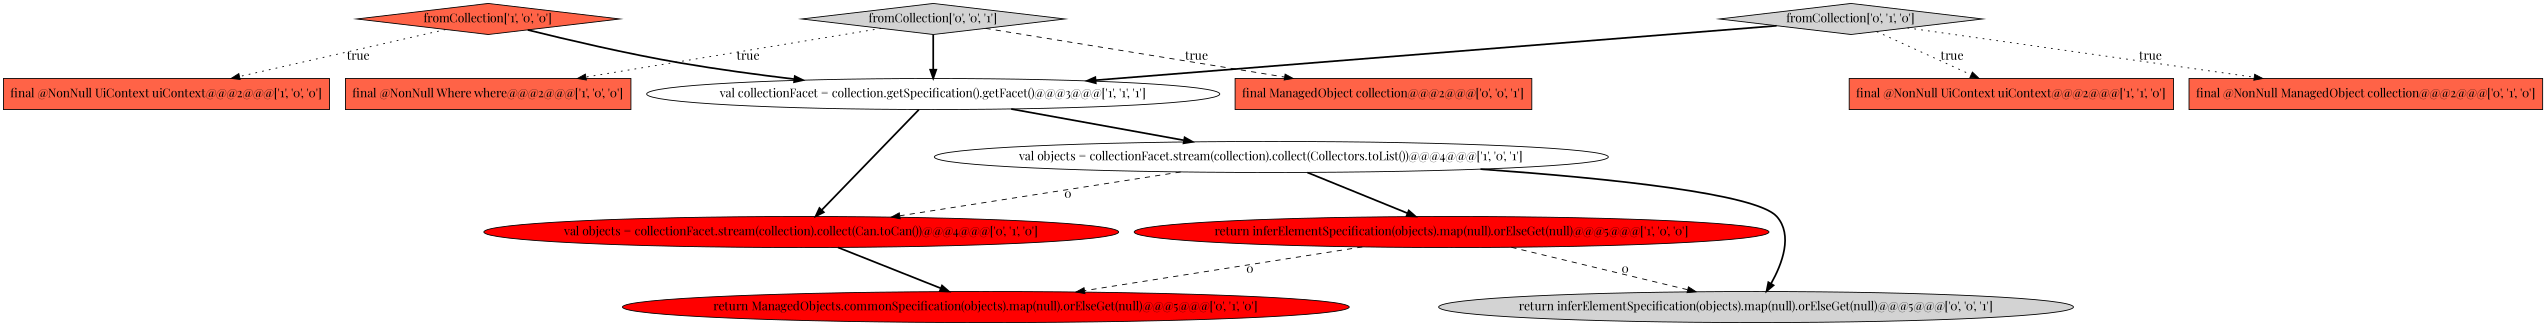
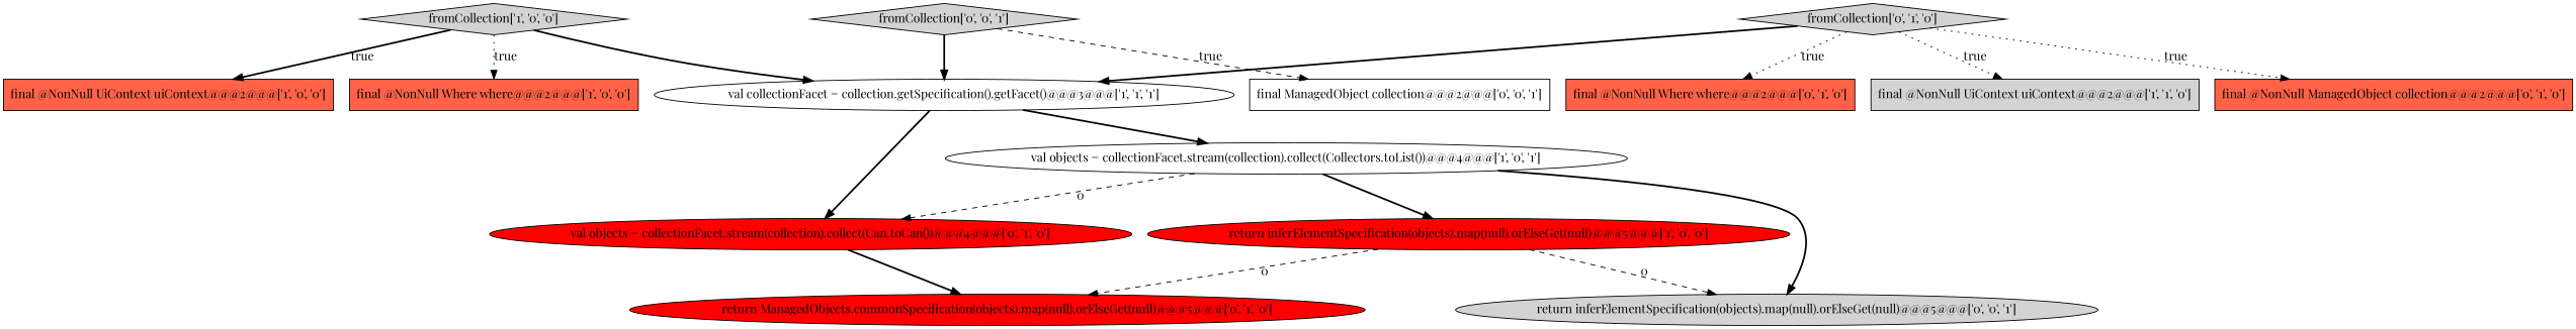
  digraph {
    fontname="Playfair Display"
    node [fillcolor=tomato fontname="Playfair Display" shape=box style=filled]
    edge [fontname="Playfair Display" style=bold]
    n1 [label="final @NonNull Where where@@@2@@@['1', '0', '0']"]
    n2 [fillcolor=red label="return inferElementSpecification(objects).map(null).orElseGet(null)@@@5@@@['1', '0', '0']" shape=ellipse]
    n3 [fillcolor=lightgray label="return inferElementSpecification(objects).map(null).orElseGet(null)@@@5@@@['0', '0', '1']" shape=ellipse]
    n4 [fillcolor=red label="return ManagedObjects.commonSpecification(objects).map(null).orElseGet(null)@@@5@@@['0', '1', '0']" shape=ellipse]
-   n6 [label="final ManagedObject collection@@@2@@@['0', '0', '1']"]
-   n7 [label="fromCollection['1', '0', '0']" shape=diamond]
+   n5 [label="final @NonNull Where where@@@2@@@['0', '1', '0']"]
+   n6 [fillcolor=white label="final ManagedObject collection@@@2@@@['0', '0', '1']"]
+   n7 [fillcolor=lightgray label="fromCollection['1', '0', '0']" shape=diamond]
    n8 [fillcolor=white label="val collectionFacet = collection.getSpecification().getFacet()@@@3@@@['1', '1', '1']" shape=ellipse]
    n9 [label="final @NonNull UiContext uiContext@@@2@@@['1', '0', '0']"]
    n10 [fillcolor=red label="val objects = collectionFacet.stream(collection).collect(Can.toCan())@@@4@@@['0', '1', '0']" shape=ellipse]
    n11 [fillcolor=white label="val objects = collectionFacet.stream(collection).collect(Collectors.toList())@@@4@@@['1', '0', '1']" shape=ellipse]
-   n12 [label="final @NonNull UiContext uiContext@@@2@@@['1', '1', '0']"]
+   n12 [fillcolor=lightgray label="final @NonNull UiContext uiContext@@@2@@@['1', '1', '0']"]
    n13 [fillcolor=lightgray label="fromCollection['0', '0', '1']" shape=diamond]
    n14 [label="final @NonNull ManagedObject collection@@@2@@@['0', '1', '0']"]
    n15 [fillcolor=lightgray label="fromCollection['0', '1', '0']" shape=diamond]
    n2 -> n3 [label=0 style=dashed]
    n2 -> n4 [label=0 style=dashed]
-   n13 -> n1 [label=true style=dotted]
+   n7 -> n1 [label=true style=dotted]
    n7 -> n8
-   n7 -> n9 [label=true style=dotted]
+   n7 -> n9 [label=true]
    n8 -> n10
    n8 -> n11
    n10 -> n4
    n11 -> n2
    n11 -> n3
    n11 -> n10 [label=0 style=dashed]
    n13 -> n6 [label=true style=dashed]
    n13 -> n8
+   n15 -> n5 [label=true style=dotted]
    n15 -> n8
    n15 -> n12 [label=true style=dotted]
    n15 -> n14 [label=true style=dotted]
  }
